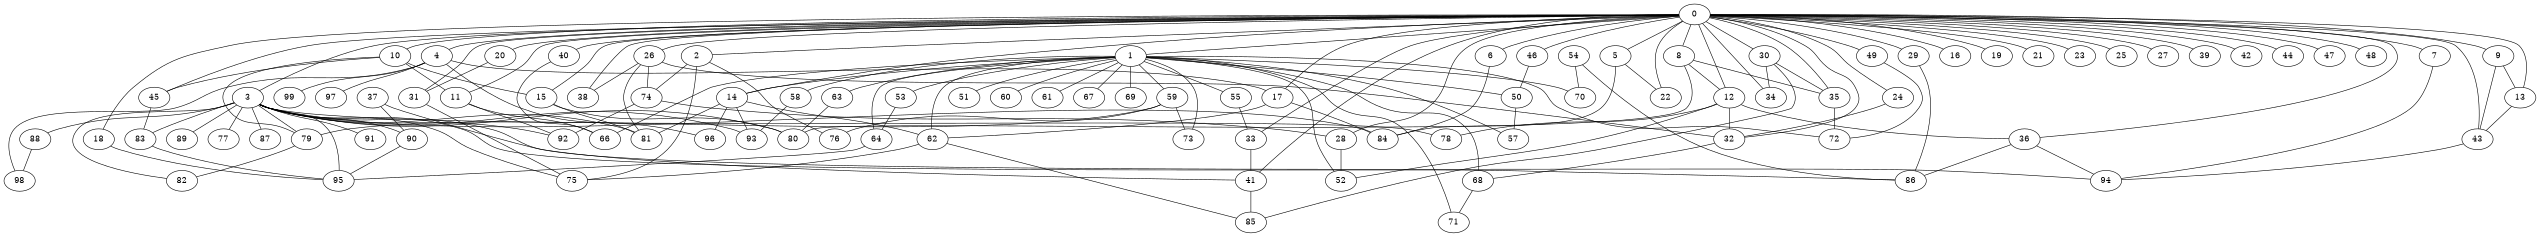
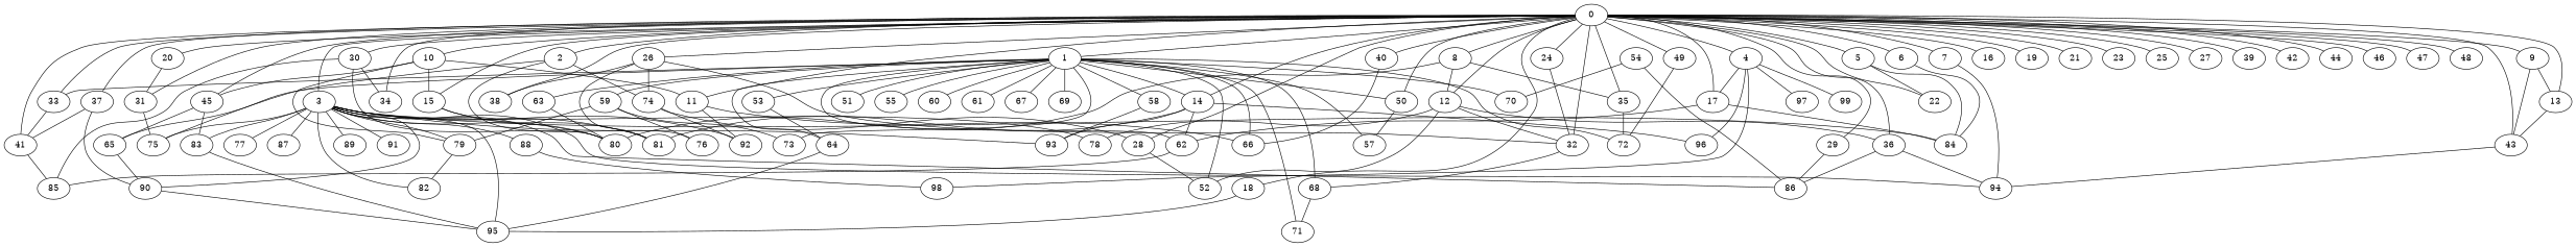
  graph {
    0
    1
    2
    3
    4
    5
    6
    7
    8
    9
    10
    11
    12
    13
    14
    15
    16
    17
    18
    19
    20
    21
    22
    23
    24
    25
    26
    27
    28
    29
    30
    31
    32
    33
    34
    35
    36
    37
    38
    39
    40
    41
    42
    43
    44
    45
    46
    47
    48
    49
    50
    51
    52
    53
    55
    57
    58
    59
    60
    61
    62
    63
    64
+   65
    66
    67
    68
    69
    70
    71
    72
    73
    74
    75
    76
    77
    78
    79
    80
    81
    82
    83
    84
    86
    87
    88
    89
    90
    91
    92
    93
    94
    95
    96
    98
    99
    97
    85
    54
    0 -- 1
    0 -- 2
    0 -- 3
    0 -- 4
    0 -- 5
    0 -- 6
    0 -- 7
    0 -- 8
    0 -- 9
    0 -- 10
    0 -- 11
    0 -- 12
    0 -- 13
    0 -- 14
    0 -- 15
    0 -- 16
    0 -- 17
    0 -- 18
    0 -- 19
    0 -- 20
    0 -- 21
    0 -- 22
    0 -- 23
    0 -- 24
    0 -- 25
    0 -- 26
    0 -- 27
    0 -- 28
    0 -- 29
    0 -- 30
    0 -- 31
    0 -- 32
    0 -- 33
    0 -- 34
    0 -- 35
    0 -- 36
+   0 -- 37
    0 -- 38
    0 -- 39
    0 -- 40
    0 -- 41
    0 -- 42
    0 -- 43
    0 -- 44
    0 -- 45
    0 -- 46
    0 -- 47
    0 -- 48
    0 -- 49
    1 -- 14
-   55 -- 33
+   1 -- 33
    1 -- 50
    1 -- 51
    1 -- 52
    1 -- 53
    1 -- 55
    1 -- 57
    1 -- 58
    1 -- 59
    1 -- 60
    1 -- 61
    1 -- 62
    1 -- 63
    1 -- 64
+   1 -- 65
    1 -- 66
    1 -- 67
    1 -- 68
    1 -- 69
    1 -- 70
    1 -- 71
    1 -- 72
    1 -- 73
    2 -- 74
    2 -- 75
    2 -- 76
    3 -- 75
    3 -- 77
    3 -- 78
    3 -- 79
    3 -- 80
    3 -- 81
    3 -- 82
    3 -- 83
    3 -- 84
    3 -- 86
    3 -- 87
    3 -- 88
    3 -- 89
    3 -- 90
    3 -- 91
    3 -- 92
    3 -- 93
    3 -- 94
    3 -- 95
    4 -- 17
    4 -- 96
    4 -- 98
    4 -- 99
    4 -- 97
    5 -- 22
    5 -- 84
    6 -- 84
    7 -- 94
    8 -- 12
    8 -- 35
    8 -- 80
    9 -- 13
    9 -- 43
    10 -- 11
    10 -- 15
    10 -- 45
    10 -- 79
    11 -- 66
    11 -- 92
    12 -- 32
    12 -- 36
    12 -- 52
    12 -- 78
    13 -- 43
    14 -- 62
    14 -- 81
    14 -- 93
    14 -- 96
    15 -- 80
    15 -- 81
    17 -- 62
    17 -- 84
    18 -- 95
    20 -- 31
    24 -- 32
    26 -- 32
    26 -- 38
    26 -- 74
    26 -- 81
    28 -- 52
    29 -- 86
    30 -- 34
-   30 -- 35
+   30 -- 80
    30 -- 85
    31 -- 75
    32 -- 68
    33 -- 41
    35 -- 72
    36 -- 86
    36 -- 94
    37 -- 41
    37 -- 90
    40 -- 66
    41 -- 85
    43 -- 94
+   45 -- 65
    45 -- 83
-   46 -- 50
+   0 -- 50
    49 -- 72
    50 -- 57
    53 -- 64
    58 -- 93
    59 -- 73
    59 -- 76
    59 -- 79
-   62 -- 75
    62 -- 85
    63 -- 80
    64 -- 95
+   65 -- 90
    68 -- 71
    74 -- 28
    74 -- 92
    79 -- 82
    83 -- 95
    88 -- 98
    90 -- 95
    54 -- 70
    54 -- 86
  }
